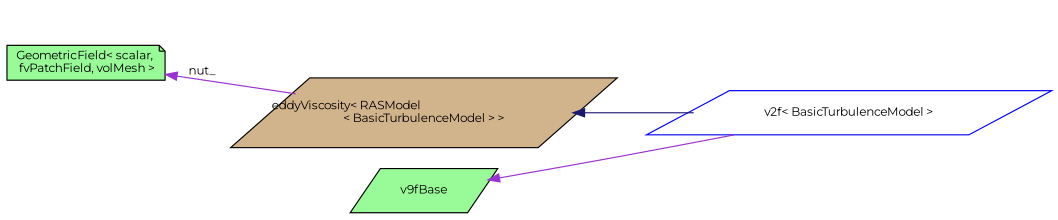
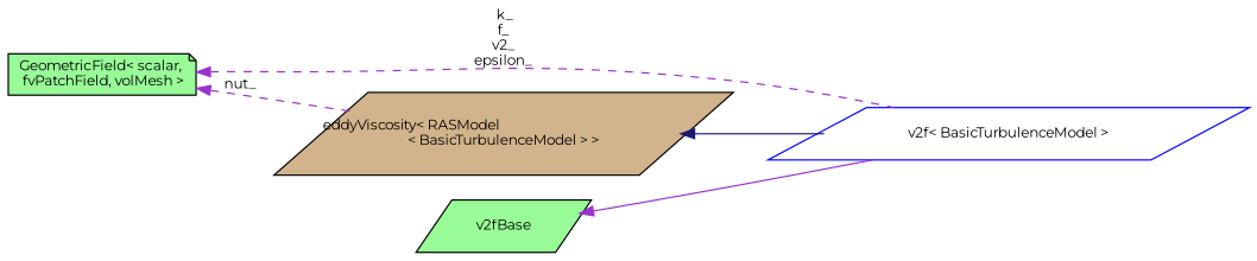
  digraph {
    fontname=Montserrat
    rankdir=LR
    node [color=black fillcolor=palegreen fontname=Montserrat fontsize=10 shape=parallelogram style=filled]
    edge [color=darkorchid3 dir=back fontname=Montserrat fontsize=10 labelfontname=Helvetica labelfontsize=10 style=solid]
    n1 [color=blue fillcolor=white fontcolor=black height=0.2 label="v2f\< BasicTurbulenceModel \>" width=0.4]
    n2 [fillcolor=tan height=0.2 label="eddyViscosity\< RASModel\l\< BasicTurbulenceModel \> \>" width=0.4]
    n3 [height=0.2 label="GeometricField\< scalar,\l fvPatchField, volMesh \>" shape=note width=0.4]
-   n4 [height=0.2 label=v9fBase width=0.4]
+   n4 [height=0.2 label=v2fBase width=0.4]
    n2 -> n1 [color=midnightblue]
-   n3 -> n2 [label=" nut_"]
+   n3 -> n1 [label=" k_\nf_\nv2_\nepsilon_" style=dashed]
+   n3 -> n2 [label=" nut_" style=dashed]
    n4 -> n1
  }
